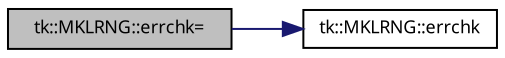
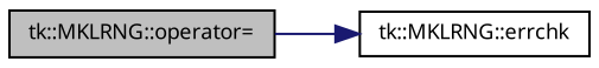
  digraph {
    rankdir=LR
    node [color=black fontname="sans-serif" fontsize=9 shape=record]
-   n1 [fillcolor=grey75 fontcolor=black height=0.2 label="tk::MKLRNG::errchk=" style=filled width=0.4]
+   n1 [fillcolor=grey75 fontcolor=black height=0.2 label="tk::MKLRNG::operator=" style=filled width=0.4]
    n2 [height=0.2 label="tk::MKLRNG::errchk" width=0.4]
    n1 -> n2 [color=midnightblue fontname="sans-serif" fontsize=9 labelfontname="sans-serif" labelfontsize=9 style=solid]
  }
